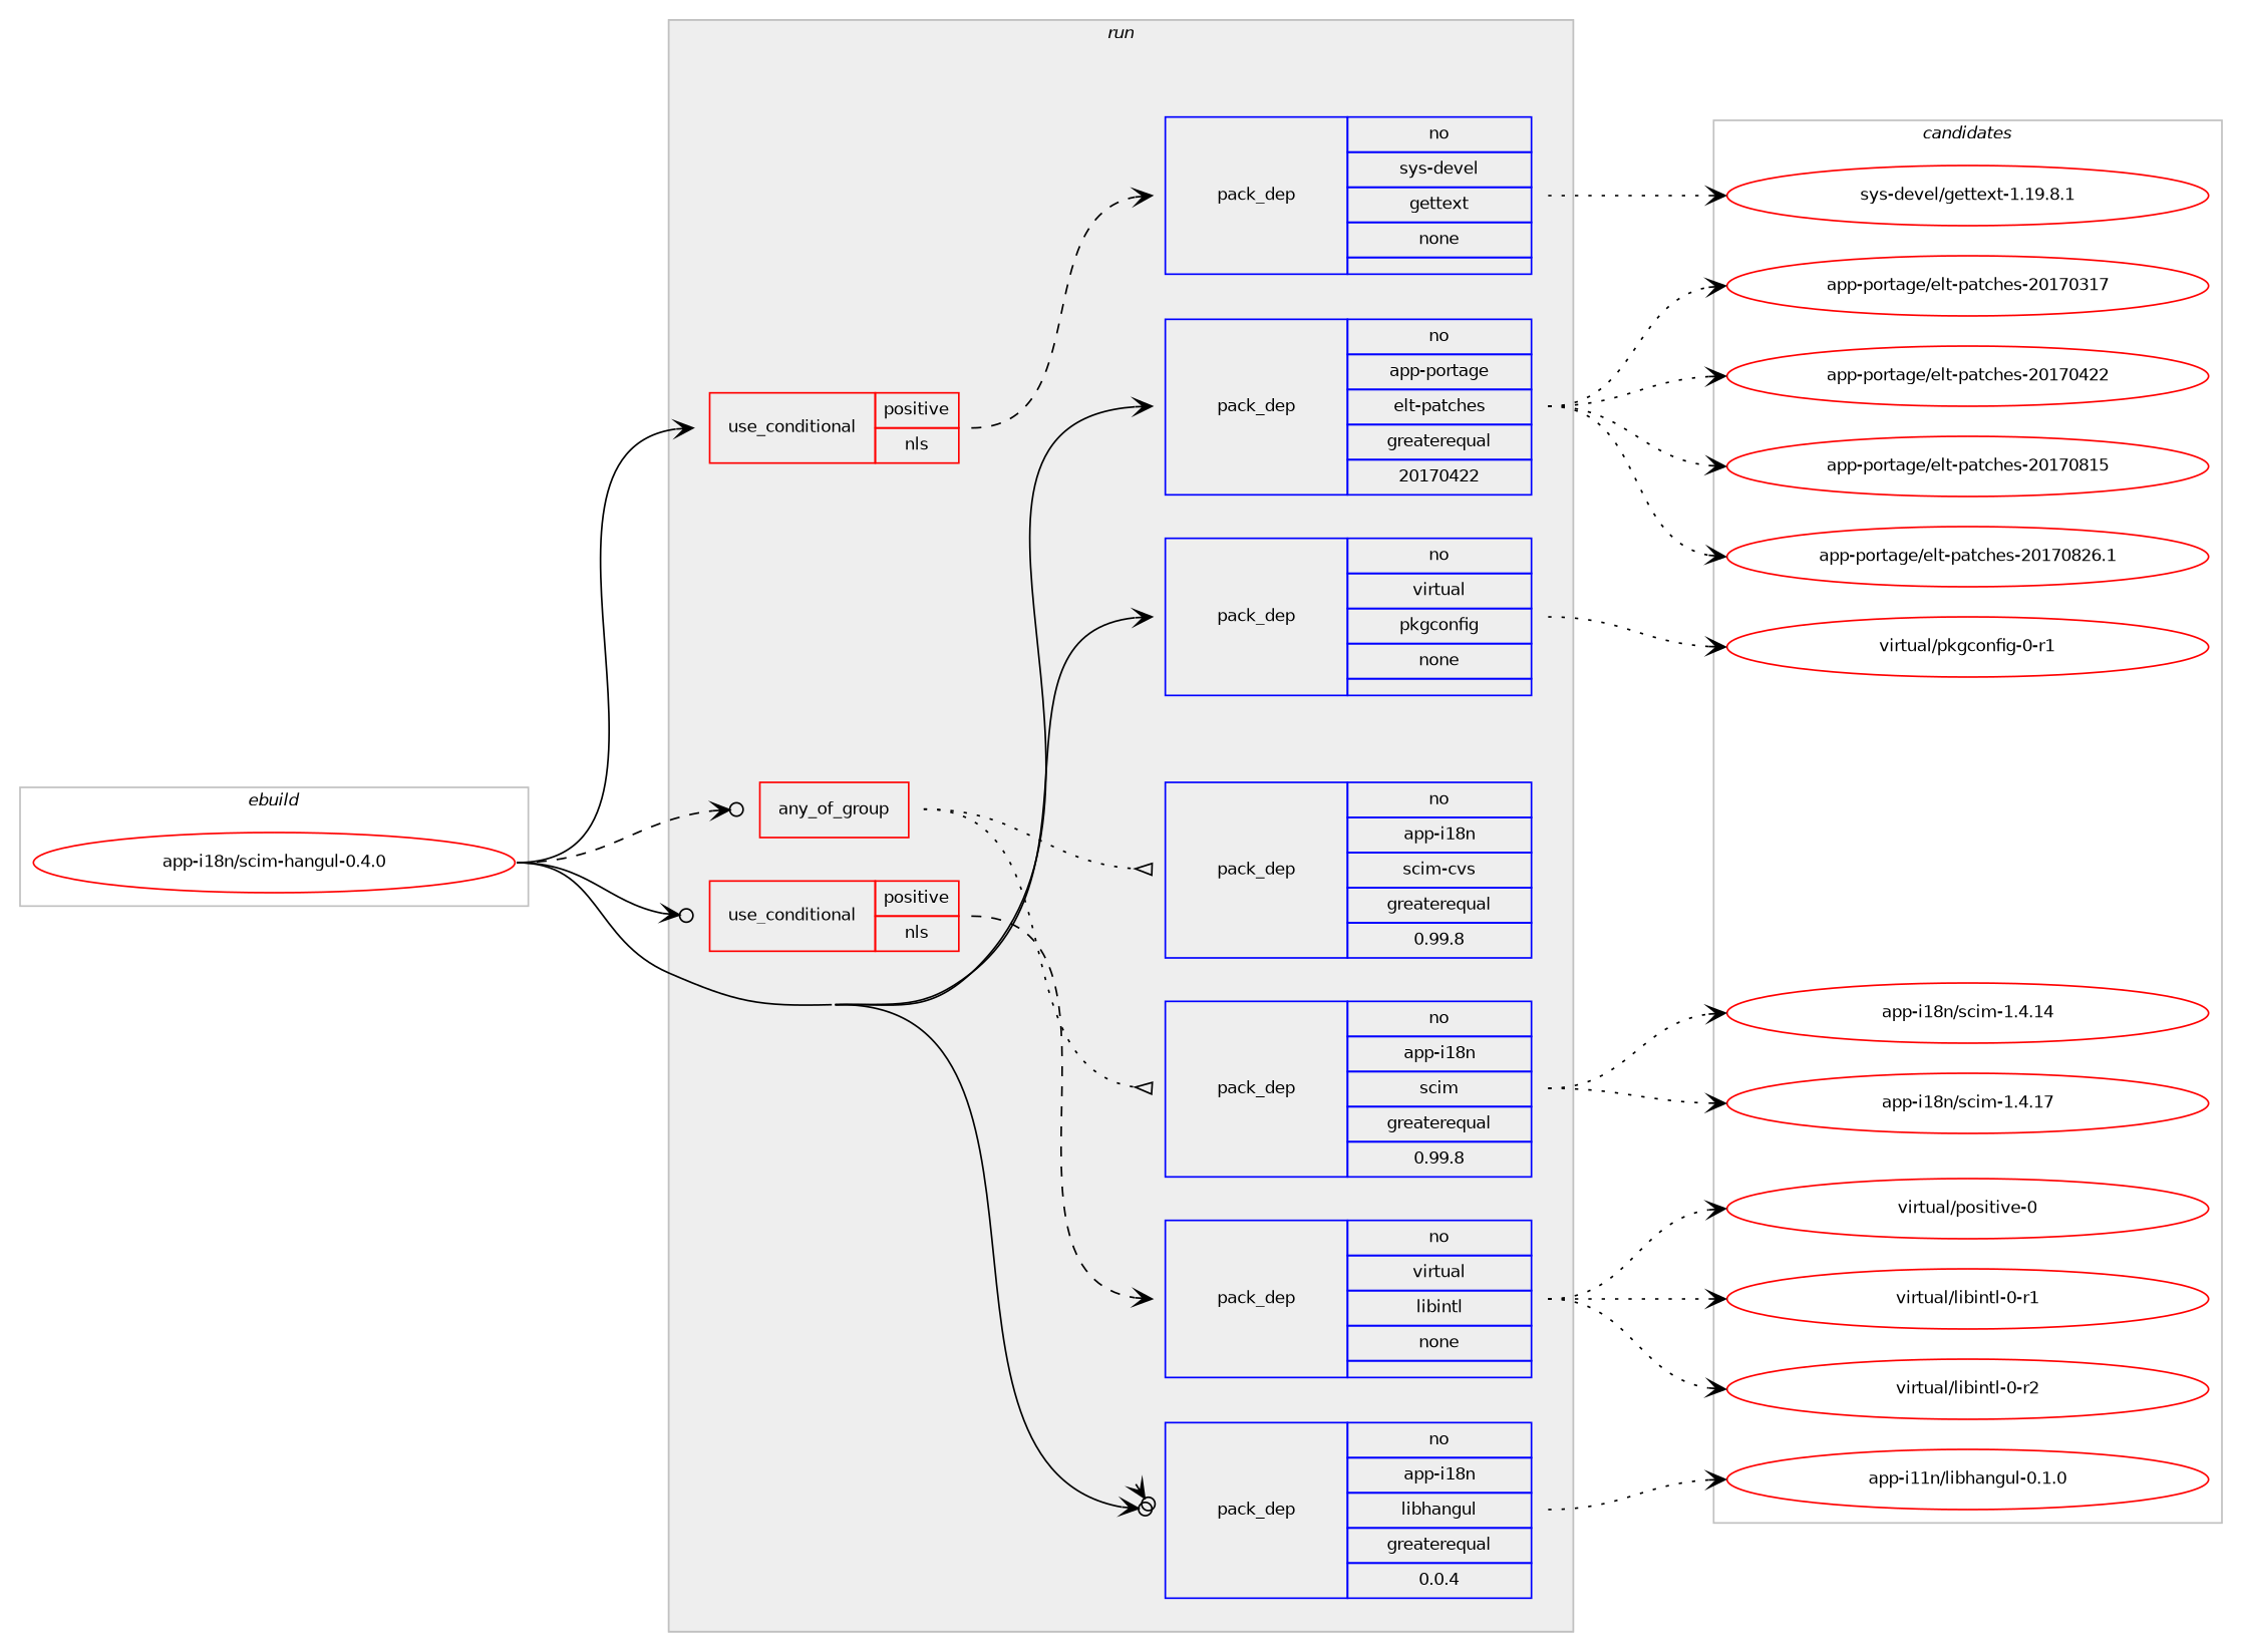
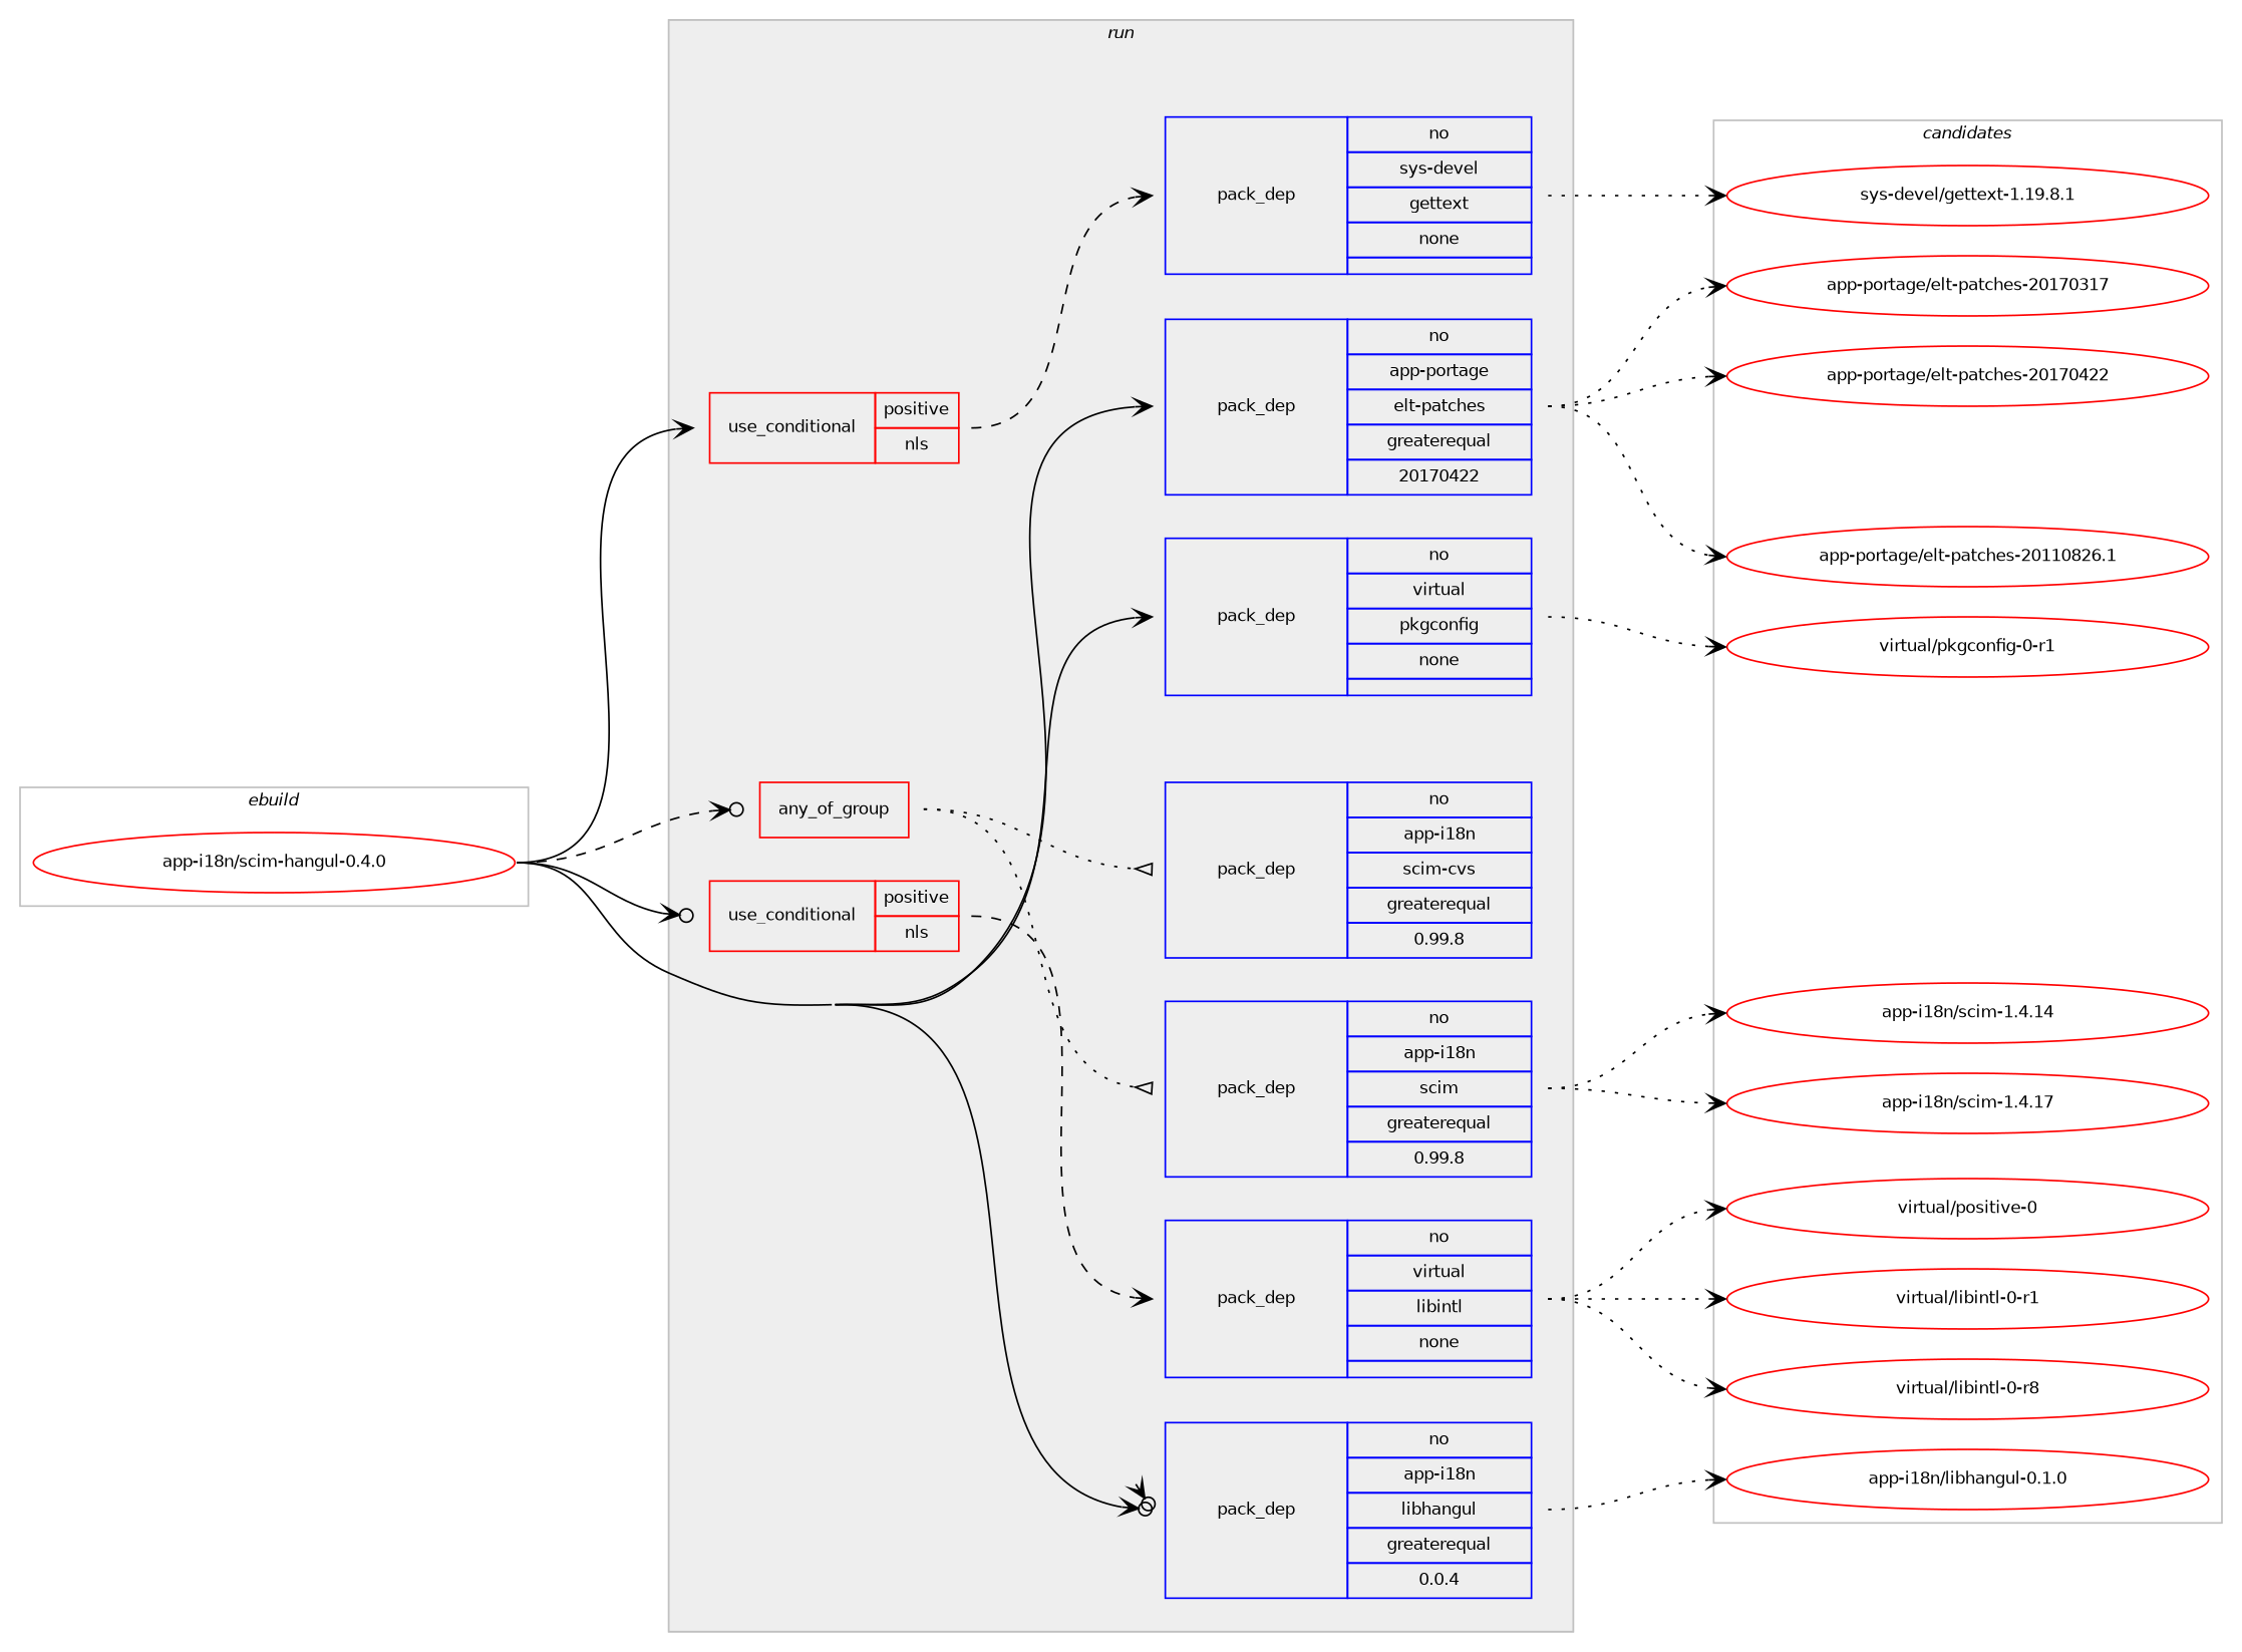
  digraph {
    compound=true
    concentrate=true
    fontname=Helvetica
    fontsize=10
    newrank=true
    rankdir=LR
    ranksep=1.5
    node [color=red fontname=Helvetica fontsize=10]
    edge [arrowhead=vee headport=w style=dotted tailport=e weight=100]
    n1 [label="app-i18n/scim-hangul-0.4.0" width=4]
    n2 [color=blue label=<<TABLE BORDER="0" CELLBORDER="1" CELLSPACING="0" CELLPADDING="4" WIDTH="220"><TR><TD ROWSPAN="6" CELLPADDING="30">pack_dep</TD></TR><TR><TD WIDTH="110">no</TD></TR><TR><TD>sys-devel</TD></TR><TR><TD>gettext</TD></TR><TR><TD>none</TD></TR><TR><TD></TD></TR></TABLE>> shape=none]
    n3 [label=<<TABLE BORDER="0" CELLBORDER="1" CELLSPACING="0" CELLPADDING="4"><TR><TD ROWSPAN="3" CELLPADDING="10">use_conditional</TD></TR><TR><TD>positive</TD></TR><TR><TD>nls</TD></TR></TABLE>> shape=none]
    n4 [color=blue label=<<TABLE BORDER="0" CELLBORDER="1" CELLSPACING="0" CELLPADDING="4" WIDTH="220"><TR><TD ROWSPAN="6" CELLPADDING="30">pack_dep</TD></TR><TR><TD WIDTH="110">no</TD></TR><TR><TD>app-portage</TD></TR><TR><TD>elt-patches</TD></TR><TR><TD>greaterequal</TD></TR><TR><TD>20170422</TD></TR></TABLE>> shape=none]
    n5 [color=blue label=<<TABLE BORDER="0" CELLBORDER="1" CELLSPACING="0" CELLPADDING="4" WIDTH="220"><TR><TD ROWSPAN="6" CELLPADDING="30">pack_dep</TD></TR><TR><TD WIDTH="110">no</TD></TR><TR><TD>virtual</TD></TR><TR><TD>pkgconfig</TD></TR><TR><TD>none</TD></TR><TR><TD></TD></TR></TABLE>> shape=none]
    n6 [color=blue label=<<TABLE BORDER="0" CELLBORDER="1" CELLSPACING="0" CELLPADDING="4" WIDTH="220"><TR><TD ROWSPAN="6" CELLPADDING="30">pack_dep</TD></TR><TR><TD WIDTH="110">no</TD></TR><TR><TD>app-i18n</TD></TR><TR><TD>scim</TD></TR><TR><TD>greaterequal</TD></TR><TR><TD>0.99.8</TD></TR></TABLE>> shape=none]
    n7 [color=blue label=<<TABLE BORDER="0" CELLBORDER="1" CELLSPACING="0" CELLPADDING="4" WIDTH="220"><TR><TD ROWSPAN="6" CELLPADDING="30">pack_dep</TD></TR><TR><TD WIDTH="110">no</TD></TR><TR><TD>app-i18n</TD></TR><TR><TD>scim-cvs</TD></TR><TR><TD>greaterequal</TD></TR><TR><TD>0.99.8</TD></TR></TABLE>> shape=none]
    n8 [label=<<TABLE BORDER="0" CELLBORDER="1" CELLSPACING="0" CELLPADDING="4"><TR><TD CELLPADDING="10">any_of_group</TD></TR></TABLE>> shape=none]
    n9 [color=blue label=<<TABLE BORDER="0" CELLBORDER="1" CELLSPACING="0" CELLPADDING="4" WIDTH="220"><TR><TD ROWSPAN="6" CELLPADDING="30">pack_dep</TD></TR><TR><TD WIDTH="110">no</TD></TR><TR><TD>virtual</TD></TR><TR><TD>libintl</TD></TR><TR><TD>none</TD></TR><TR><TD></TD></TR></TABLE>> shape=none]
    n10 [label=<<TABLE BORDER="0" CELLBORDER="1" CELLSPACING="0" CELLPADDING="4"><TR><TD ROWSPAN="3" CELLPADDING="10">use_conditional</TD></TR><TR><TD>positive</TD></TR><TR><TD>nls</TD></TR></TABLE>> shape=none]
    n11 [color=blue label=<<TABLE BORDER="0" CELLBORDER="1" CELLSPACING="0" CELLPADDING="4" WIDTH="220"><TR><TD ROWSPAN="6" CELLPADDING="30">pack_dep</TD></TR><TR><TD WIDTH="110">no</TD></TR><TR><TD>app-i18n</TD></TR><TR><TD>libhangul</TD></TR><TR><TD>greaterequal</TD></TR><TR><TD>0.0.4</TD></TR></TABLE>> shape=none]
    n12 [label="sys-devel/gettext-1.19.8.1" width=4]
    n13 [label="app-portage/elt-patches-20170317" width=4]
    n14 [label="app-portage/elt-patches-20170422" width=4]
-   n15 [label="app-portage/elt-patches-20170815" width=4]
-   n16 [label="app-portage/elt-patches-20170826.1" width=4]
+   n16 [label="app-portage/elt-patches-20110826.1" width=4]
    n17 [label="virtual/pkgconfig-0-r1" width=4]
    n18 [label="app-i18n/scim-1.4.14" width=4]
    n19 [label="app-i18n/scim-1.4.17" width=4]
    n20 [label="virtual/positive-0" width=4]
    n21 [label="virtual/libintl-0-r1" width=4]
-   n22 [label="virtual/libintl-0-r2" width=4]
-   n23 [label="app-i11n/libhangul-0.1.0" width=4]
+   n22 [label="virtual/libintl-0-r8" width=4]
+   n23 [label="app-i18n/libhangul-0.1.0" width=4]
    subgraph cluster_1 {
      color=gray
      label=<<i>ebuild</i>>
      rank=same
      n1
    }
    subgraph cluster_2 {
      color=gray
      label=<<i>dependencies</i>>
      subgraph cluster_3 {
        color=gray
        fillcolor="#eeeeee"
        label=<<i>compile</i>>
        style=filled
        subgraph sub_4 {
          color=gray
          fillcolor="#eeeeee"
          label=<<i>compile</i>>
          style=filled
          n3
          subgraph sub_5 {
            color=gray
            fillcolor="#eeeeee"
            label=<<i>compile</i>>
            style=filled
            n2
          }
        }
        subgraph sub_6 {
          color=gray
          fillcolor="#eeeeee"
          label=<<i>compile</i>>
          style=filled
          n4
        }
        subgraph sub_7 {
          color=gray
          fillcolor="#eeeeee"
          label=<<i>compile</i>>
          style=filled
          n5
        }
      }
      subgraph cluster_8 {
        color=gray
        fillcolor="#eeeeee"
        label=<<i>compile and run</i>>
        style=filled
        subgraph sub_9 {
          color=gray
          fillcolor="#eeeeee"
          label=<<i>compile and run</i>>
          style=filled
          n8
          subgraph sub_10 {
            color=gray
            fillcolor="#eeeeee"
            label=<<i>compile and run</i>>
            style=filled
            n6
          }
          subgraph sub_11 {
            color=gray
            fillcolor="#eeeeee"
            label=<<i>compile and run</i>>
            style=filled
            n7
          }
        }
        subgraph sub_12 {
          color=gray
          fillcolor="#eeeeee"
          label=<<i>compile and run</i>>
          style=filled
          n10
          subgraph sub_13 {
            color=gray
            fillcolor="#eeeeee"
            label=<<i>compile and run</i>>
            style=filled
            n9
          }
        }
        subgraph sub_14 {
          color=gray
          fillcolor="#eeeeee"
          label=<<i>compile and run</i>>
          style=filled
          n11
        }
      }
      subgraph cluster_15 {
        color=gray
        fillcolor="#eeeeee"
        label=<<i>run</i>>
        style=filled
      }
    }
    subgraph cluster_16 {
      color=gray
      label=<<i>candidates</i>>
      rank=same
      subgraph sub_17 {
        color=black
        label=<<i>candidates</i>>
        nodesep=1
        rank=same
        n12
      }
      subgraph sub_18 {
        color=black
        label=<<i>candidates</i>>
        nodesep=1
        rank=same
        n13
        n14
-       n15
        n16
      }
      subgraph sub_19 {
        color=black
        label=<<i>candidates</i>>
        nodesep=1
        rank=same
        n17
      }
      subgraph sub_20 {
        color=black
        label=<<i>candidates</i>>
        nodesep=1
        rank=same
        n18
        n19
      }
      subgraph sub_21 {
        color=black
        label=<<i>candidates</i>>
        nodesep=1
        rank=same
      }
      subgraph sub_22 {
        color=black
        label=<<i>candidates</i>>
        nodesep=1
        rank=same
        n20
        n21
        n22
      }
      subgraph sub_23 {
        color=black
        label=<<i>candidates</i>>
        nodesep=1
        rank=same
        n23
      }
    }
    n1 -> n3 [style=solid weight=20]
    n1 -> n4 [style=solid weight=20]
    n1 -> n5 [style=solid weight=20]
    n1 -> n8 [arrowhead=odotvee style=dashed weight=20]
    n1 -> n10 [arrowhead=odotvee style=solid weight=20]
    n1 -> n11 [arrowhead=odotvee style=solid weight=20]
    n2 -> n12
    n3 -> n2 [style=dashed weight=20]
    n4 -> n13
    n4 -> n14
-   n4 -> n15
    n4 -> n16
    n5 -> n17
    n6 -> n18
    n6 -> n19
    n8 -> n6 [arrowhead=oinv weight=20]
    n8 -> n7 [arrowhead=oinv weight=20]
    n9 -> n20
    n9 -> n21
    n9 -> n22
    n10 -> n9 [style=dashed weight=20]
    n11 -> n23
  }
